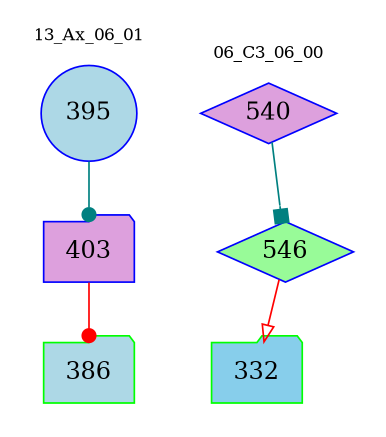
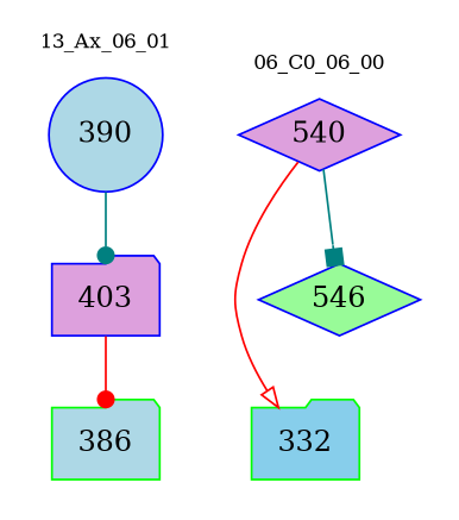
  digraph {
    node [color=blue fillcolor=plum shape=folder style=filled]
    edge [arrowhead=dot color=red]
    n1 [label=403]
    n2 [color=green fillcolor=lightblue label=386]
-   n3 [fillcolor=lightblue label=395 shape=circle]
+   n3 [fillcolor=lightblue label=390 shape=circle]
    n4 [label=540 shape=diamond]
    n5 [color=green fillcolor=skyblue label=332]
    n6 [fillcolor=palegreen label=546 shape=diamond]
    subgraph cluster_1 {
      color=white
      fontsize=10
      label="13_Ax_06_01"
      n1
      n2
      n3
    }
    subgraph cluster_2 {
      color=white
      fontsize=10
-     label="06_C3_06_00"
+     label="06_C0_06_00"
      n4
      n5
      n6
    }
    n1 -> n2
    n3 -> n1 [color=teal]
-   n6 -> n5 [arrowhead=onormal]
+   n4 -> n5 [arrowhead=onormal]
    n4 -> n6 [arrowhead=box color=teal]
  }
